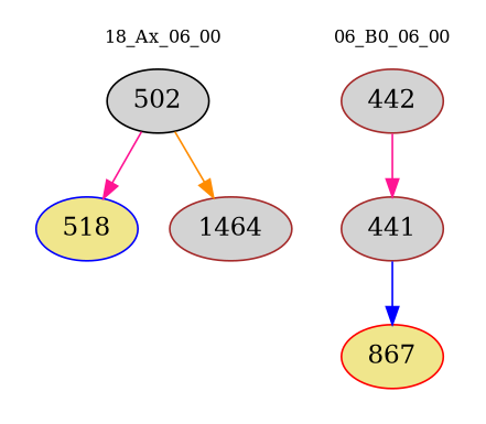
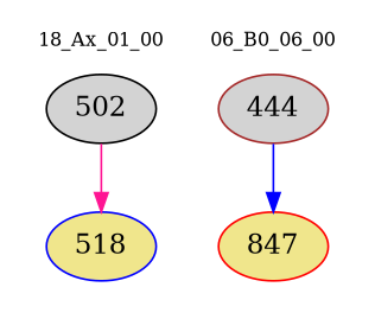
  digraph {
    node [color=brown fillcolor=lightgrey style=filled]
    edge [color=deeppink]
    n1 [color=black label=502]
    n2 [color=blue fillcolor=khaki label=518]
-   n3 [label=1464]
-   n4 [label=442]
-   n5 [label=441]
-   n6 [color=red fillcolor=khaki label=867]
+   n5 [label=444]
+   n6 [color=red fillcolor=khaki label=847]
    subgraph cluster_1 {
      color=white
      fontsize=10
-     label="18_Ax_06_00"
+     label="18_Ax_01_00"
      n1
      n2
-     n3
    }
    subgraph cluster_2 {
      color=white
      fontsize=10
      label="06_B0_06_00"
-     n4
      n5
      n6
    }
    n1 -> n2
-   n1 -> n3 [color=darkorange]
-   n4 -> n5
    n5 -> n6 [color=blue]
  }
